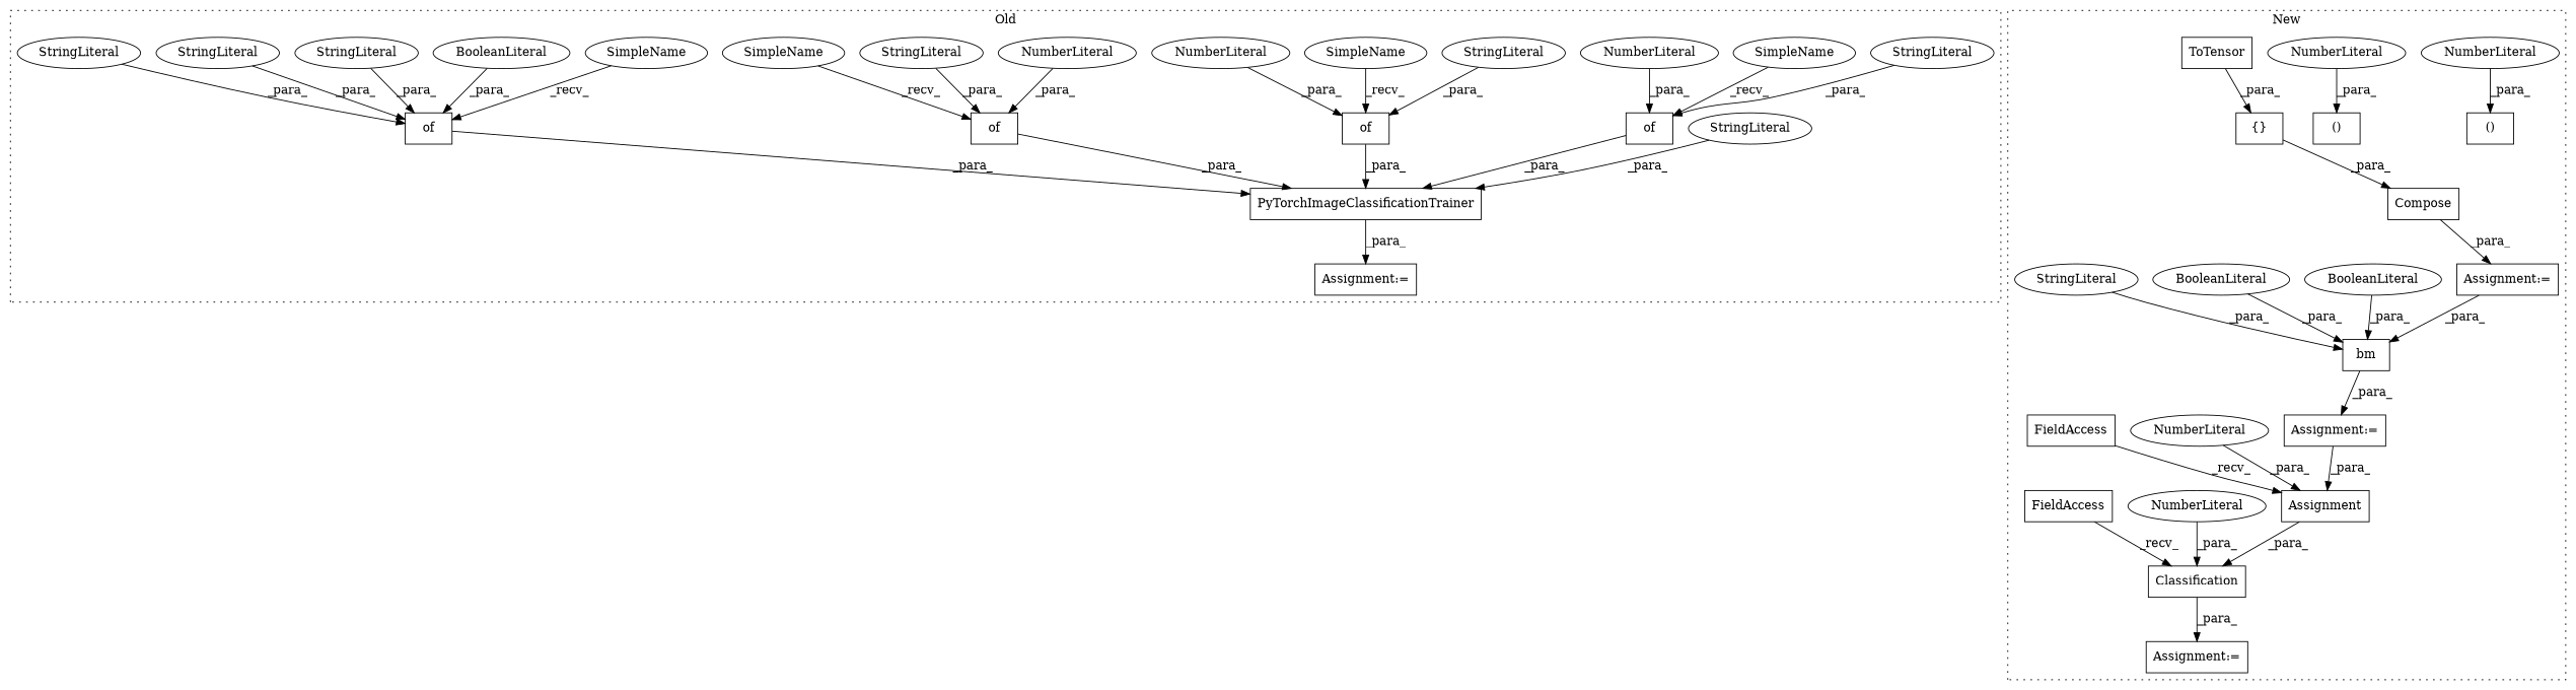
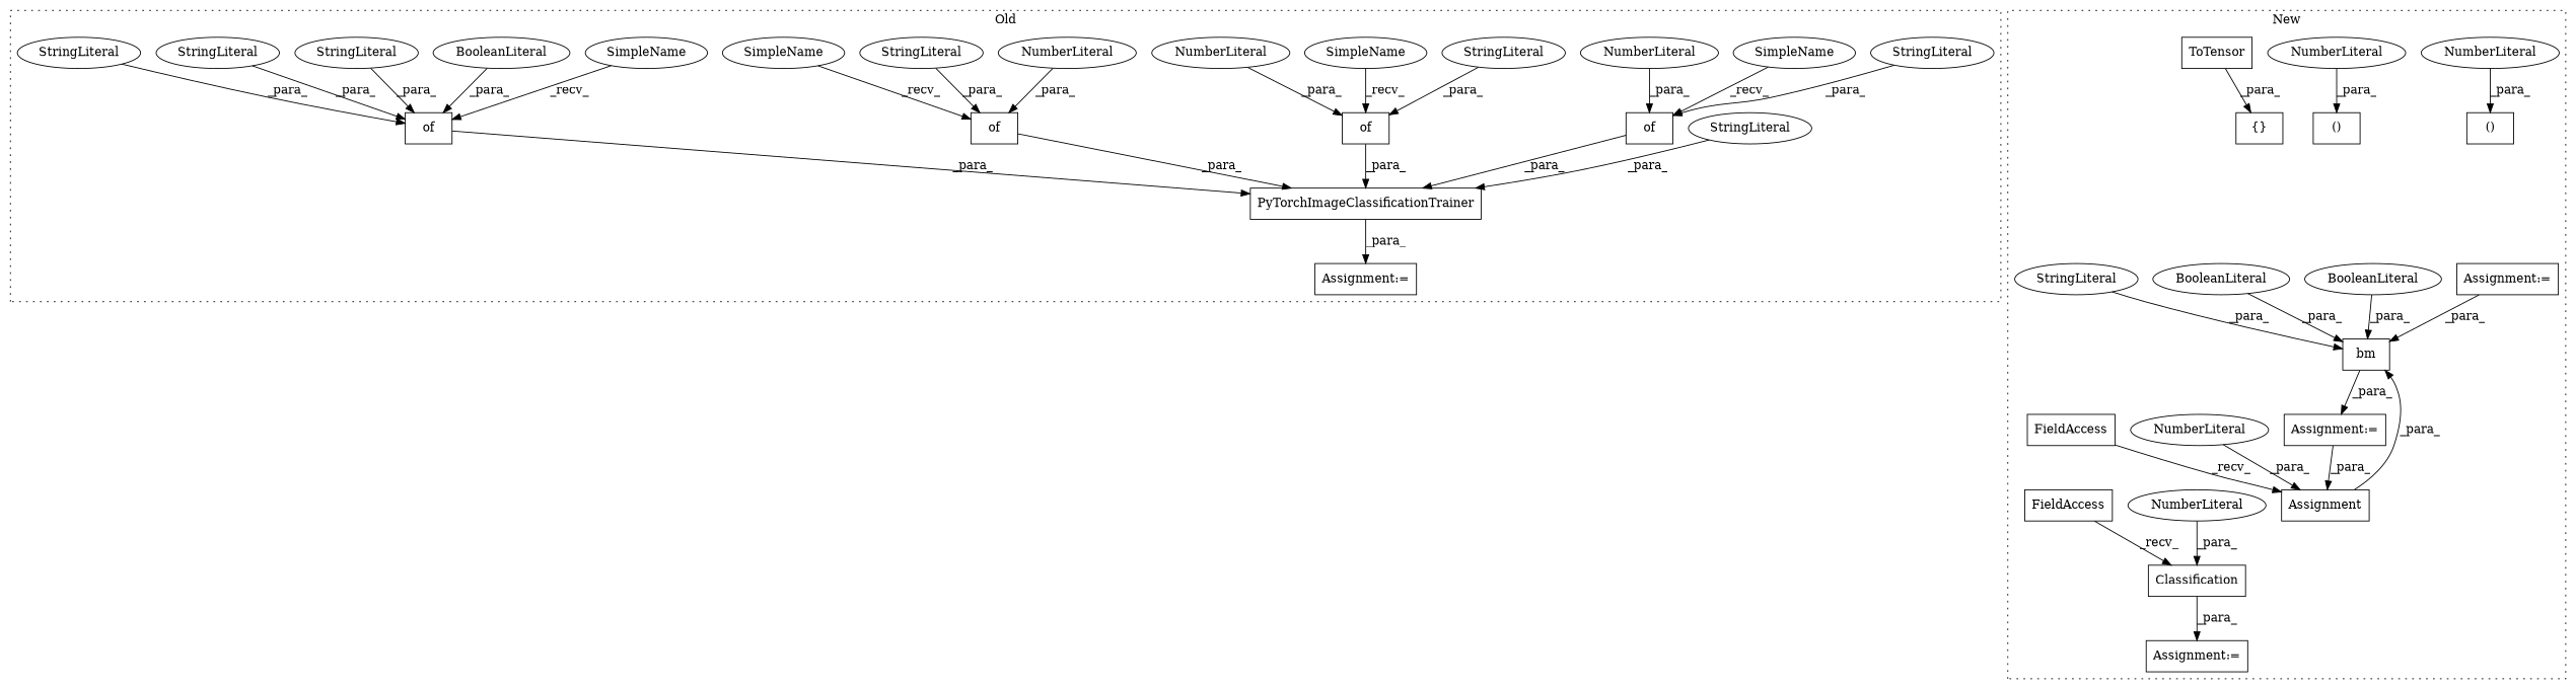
  digraph {
    node [a=32 l=3 shape=ellipse]
    n1 [l="3,1" label=of s="1440,1457" shape=box]
    n2 [a=34 l=1 label=NumberLiteral s=1456]
    n3 [l="3,1" label=of s="1421,1434" shape=box]
    n4 [a=34 l=5 label=NumberLiteral s=1429]
    n5 [a=45 l=4 label=StringLiteral s=1424]
    n6 [a=45 l=12 label=StringLiteral s=1443]
    n7 [l="3,1" label=of s="1397,1415" shape=box]
    n8 [a=34 l=2 label=NumberLiteral s=1413]
    n9 [a=45 l=12 label=StringLiteral s=1400]
    n10 [l="3,1" label=of s="1351,1391" shape=box]
    n11 [a=9 l=4 label=BooleanLiteral s=1387]
    n12 [a=45 l=14 label=StringLiteral s=1361]
    n13 [a=45 l=6 label=StringLiteral s=1354]
    n14 [a=45 l=10 label=StringLiteral s=1376]
    n15 [l="34,1" label=PyTorchImageClassificationTrainer s="1292,1458" shape=box]
    n16 [a=45 l=9 label=StringLiteral s=1337]
    n17 [a=7 l=1 label="Assignment:=" s=1291 shape=box]
    n18 [a=42 label=SimpleName s=1417]
    n19 [a=42 label=SimpleName s=1347]
    n20 [a=42 label=SimpleName s=1436]
    n21 [a=42 label=SimpleName s=1393]
    n22 [l="3,1" label=bm s="2152,2196" shape=box]
    n23 [a=106 l=44 label="()" s=1965 shape=box]
    n24 [a=106 l=43 label="()" s=2018 shape=box]
    n25 [a=34 l=5 label=NumberLiteral s=2056]
    n26 [a=34 l=6 label=NumberLiteral s=1984]
    n27 [a=4 l="1,1" label="{}" s="1914,2063" shape=box]
    n28 [l=10 label=ToTensor s=1926 shape=box]
    n29 [a=9 l=4 label=BooleanLiteral s=2176]
    n30 [a=9 l=5 label=BooleanLiteral s=2170]
    n31 [a=45 l=14 label=StringLiteral s=2155]
    n32 [l="11,1" label=Assignment s="2375,2402" shape=box]
-   n33 [l="8,1" label=Compose s="1897,2064" shape=box]
    n34 [a=34 label=NumberLiteral s=2399]
    n35 [a=22 label=FieldAccess s=2336 shape=box]
    n36 [l="15,1" label=Classification s="2252,2409" shape=box]
    n37 [a=34 label=NumberLiteral s=2406]
    n38 [a=22 label=FieldAccess s=2213 shape=box]
    n39 [a=7 l=1 label="Assignment:=" s=2151 shape=box]
    n40 [a=7 l=1 label="Assignment:=" s=1885 shape=box]
    n41 [a=7 l=1 label="Assignment:=" s=2212 shape=box]
    subgraph cluster_1 {
      label=Old
      style=dotted
      n1
      n2
      n3
      n4
      n5
      n6
      n7
      n8
      n9
      n10
      n11
      n12
      n13
      n14
      n15
      n16
      n17
      n18
      n19
      n20
      n21
    }
    subgraph cluster_2 {
      label=New
      style=dotted
      n22
      n23
      n24
      n25
      n26
      n27
      n28
      n29
      n30
      n31
      n32
-     n33
      n34
      n35
      n36
      n37
      n38
      n39
      n40
      n41
    }
    n1 -> n15 [label=_para_]
    n2 -> n1 [label=_para_]
    n3 -> n15 [label=_para_]
    n4 -> n3 [label=_para_]
    n5 -> n3 [label=_para_]
    n6 -> n1 [label=_para_]
    n7 -> n15 [label=_para_]
    n8 -> n7 [label=_para_]
    n9 -> n7 [label=_para_]
    n10 -> n15 [label=_para_]
    n11 -> n10 [label=_para_]
    n12 -> n10 [label=_para_]
    n13 -> n10 [label=_para_]
    n14 -> n10 [label=_para_]
    n15 -> n17 [label=_para_]
    n16 -> n15 [label=_para_]
    n18 -> n3 [label=_recv_]
    n19 -> n10 [label=_recv_]
    n20 -> n1 [label=_recv_]
    n21 -> n7 [label=_recv_]
    n22 -> n39 [label=_para_]
    n25 -> n24 [label=_para_]
    n26 -> n23 [label=_para_]
-   n27 -> n33 [label=_para_]
    n28 -> n27 [label=_para_]
    n29 -> n22 [label=_para_]
    n30 -> n22 [label=_para_]
    n31 -> n22 [label=_para_]
-   n32 -> n36 [label=_para_]
-   n33 -> n40 [label=_para_]
+   n32 -> n22 [label=_para_]
    n34 -> n32 [label=_para_]
    n35 -> n32 [label=_recv_]
    n36 -> n41 [label=_para_]
    n37 -> n36 [label=_para_]
    n38 -> n36 [label=_recv_]
    n39 -> n32 [label=_para_]
    n40 -> n22 [label=_para_]
  }
